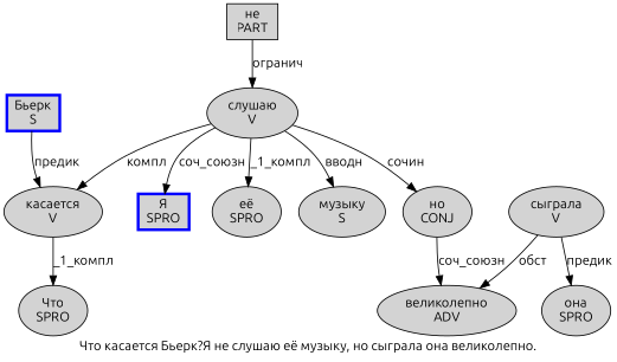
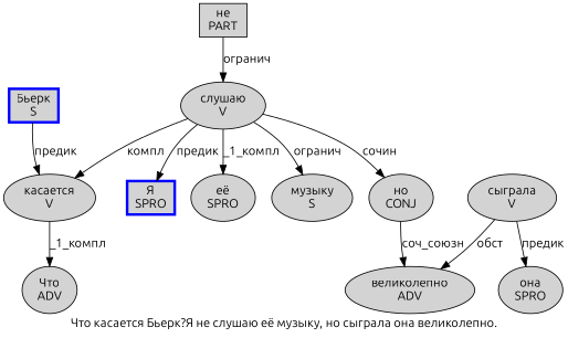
  digraph {
    fontname=Ubuntu
    label="Что касается Бьерк?Я не слушаю её музыку, но сыграла она великолепно."
    node [fillcolor=lightgray fontname=Ubuntu penwidth=1 shape=ellipse style=filled]
    edge [fontname=Ubuntu]
-   n1 [label="Что\nSPRO"]
+   n1 [label="Что\nADV"]
    n2 [label="касается\nV"]
    n3 [color=blue label="Бьерк\nS" penwidth=3 shape=box]
    n4 [color=blue label="Я\nSPRO" penwidth=3 shape=box]
    n5 [label="не\nPART" shape=box]
    n6 [label="слушаю\nV"]
    n7 [label="её\nSPRO"]
    n8 [label="музыку\nS"]
    n9 [label="но\nCONJ"]
    n10 [label="великолепно\nADV"]
    n11 [label="сыграла\nV"]
    n12 [label="она\nSPRO"]
    n2 -> n1 [label="_1_компл"]
    n3 -> n2 [label="предик"]
    n5 -> n6 [label="огранич"]
    n6 -> n2 [label="компл"]
-   n6 -> n4 [label="соч_союзн"]
+   n6 -> n4 [label="предик"]
    n6 -> n7 [label="_1_компл"]
-   n6 -> n8 [label="вводн"]
+   n6 -> n8 [label="огранич"]
    n6 -> n9 [label="сочин"]
    n9 -> n10 [label="соч_союзн"]
    n11 -> n10 [label="обст"]
    n11 -> n12 [label="предик"]
  }
